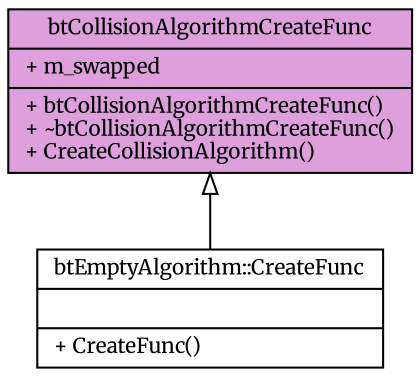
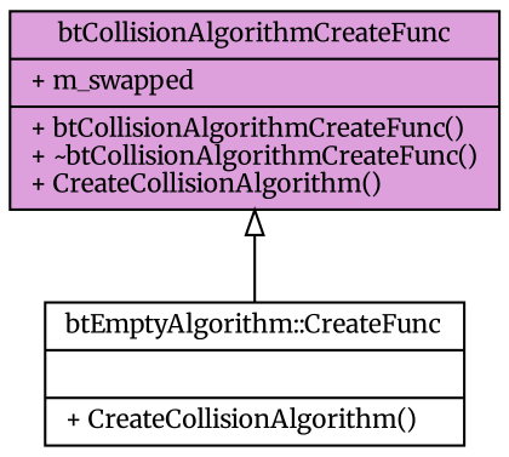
  digraph {
    fontname=Merriweather
    node [color=black fontname=Merriweather fontsize=10 shape=record style=filled]
-   n1 [fillcolor=white fontcolor=black height=0.2 label="{btEmptyAlgorithm::CreateFunc\n||+ CreateFunc()\l}" width=0.4]
+   n1 [fillcolor=white fontcolor=black height=0.2 label="{btEmptyAlgorithm::CreateFunc\n||+ CreateCollisionAlgorithm()\l}" width=0.4]
    n2 [fillcolor=plum height=0.2 label="{btCollisionAlgorithmCreateFunc\n|+ m_swapped\l|+ btCollisionAlgorithmCreateFunc()\l+ ~btCollisionAlgorithmCreateFunc()\l+ CreateCollisionAlgorithm()\l}" width=0.4]
    n2 -> n1 [arrowtail=empty color=black dir=back fontname=Merriweather fontsize=10 labelfontname=Helvetica labelfontsize=10 style=solid]
  }
